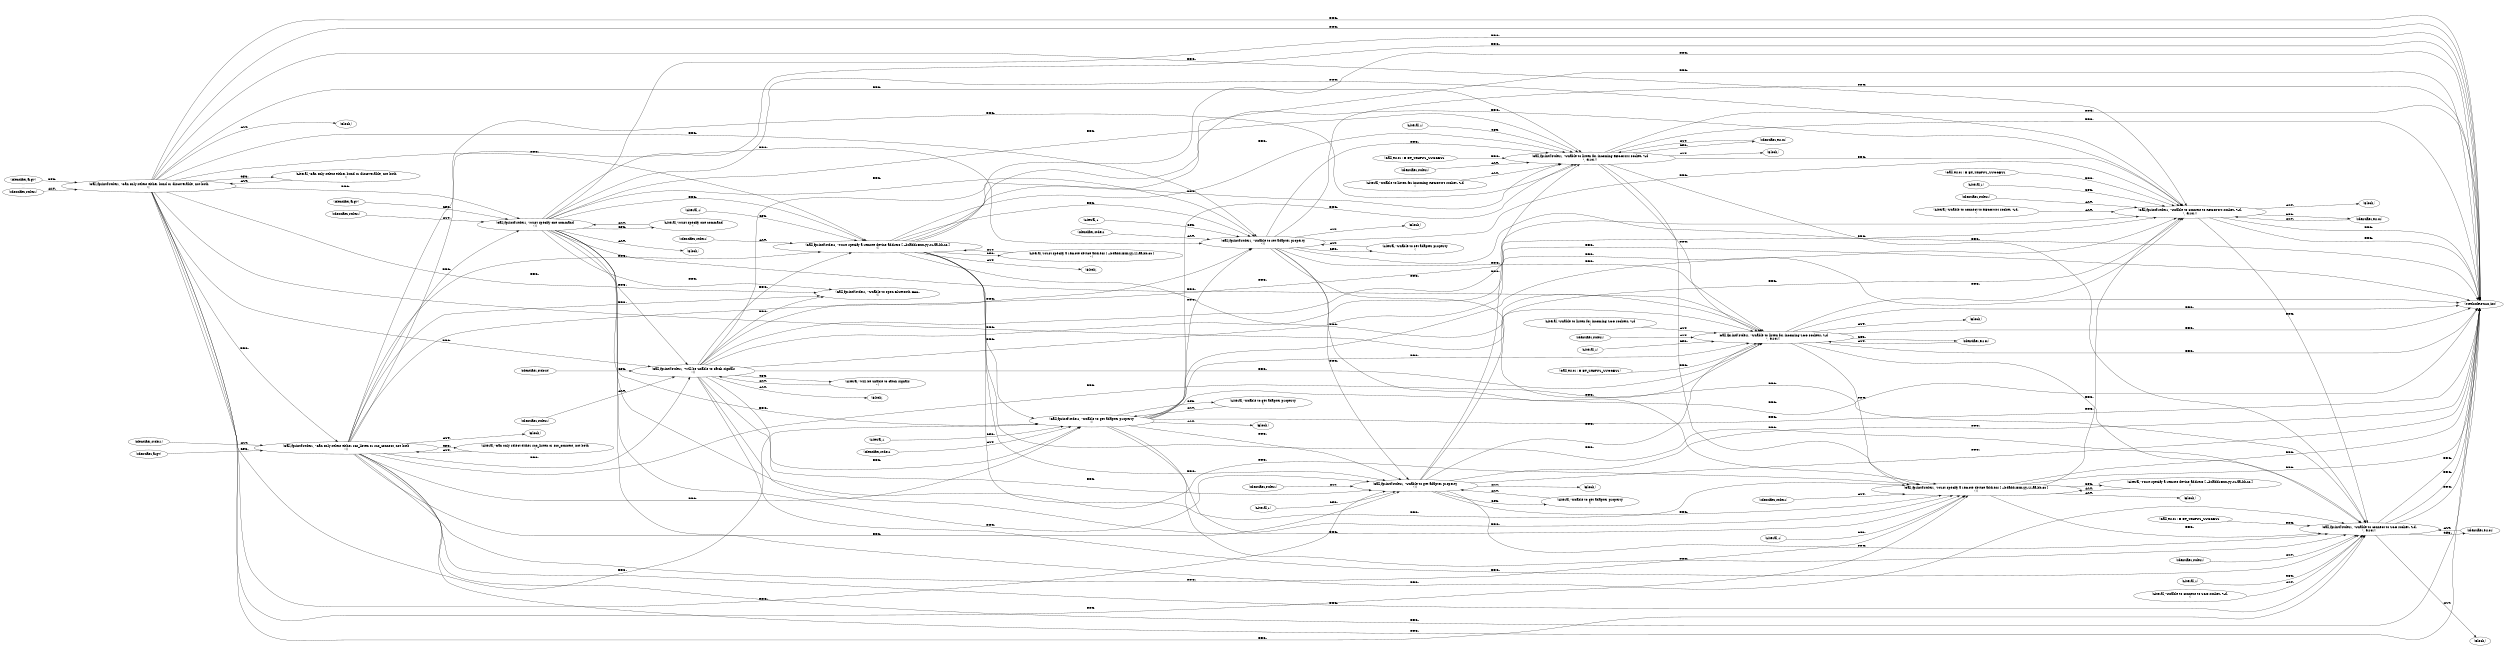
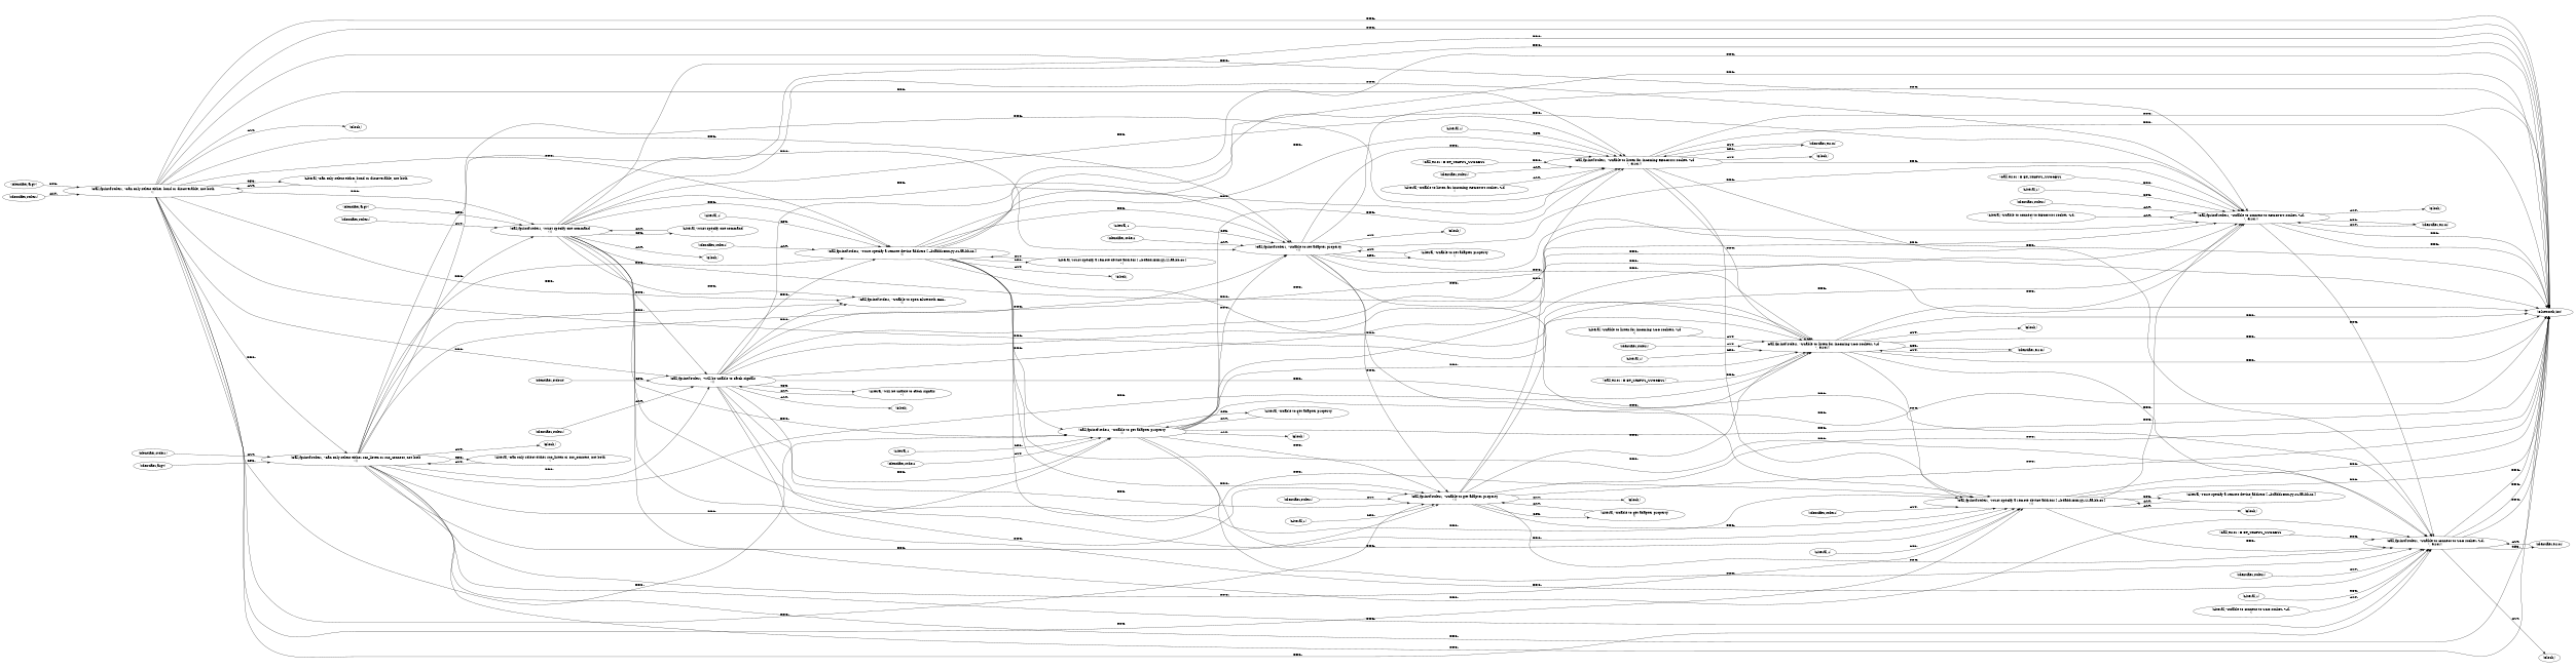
  digraph {
    rankdir=LR
    n1 [label="(Call,fprintf(stderr, \"Unable to set adapter property\n\"))"]
    n2 [label="(Call,fprintf(stderr, \"Unable to get adapter property\n\"))"]
    n3 [label="(Call,fprintf(stderr, \"Unable to listen for incoming RFCOMM socket: %d\n\", error))"]
    n4 [label="(Call,fprintf(stderr, \"Unable to listen for incoming SCO sockets: %d\n\", error))"]
    n5 [label="(Call,fprintf(stderr, \"Must specify a remote device address [ --bdaddr=xx:yy:zz:aa:bb:cc ]\n\"))"]
    n6 [label="(Call,fprintf(stderr, \"Unable to connect to RFCOMM socket: %d.\n\", error))"]
    n7 [label="(Call,fprintf(stderr, \"Unable to connect to SCO socket: %d.\n\", error))"]
    n8 [label="(Block,)"]
-   n9 [label="(MethodReturn,int)"]
+   n9 [label="(Bluetooth,int)"]
    n10 [label="(Literal,\"Unable to set adapter property\n\")"]
    n11 [label="(Call,fprintf(stderr, \"Will be unable to catch signals\n\"))"]
    n12 [label="(Call,fprintf(stderr, \"Must specify a remote device address [ --bdaddr=xx:yy:zz:aa:bb:cc ]\n\"))"]
    n13 [label="(Call,fprintf(stderr, \"Unable to get adapter property\n\"))"]
    n14 [label="(Block,)"]
    n15 [label="(Literal,\"Will be unable to catch signals\n\")"]
    n16 [label="(Call,fprintf(stderr, \"Unable to open Bluetooth HAL.\n\"))"]
    n17 [label="(Call,fprintf(stderr, \"Can only select either bond or discoverable, not both\n\"))"]
    n18 [label="(Call,fprintf(stderr, \"Can only select either sco_listen or sco_connect, not both\n\"))"]
    n19 [label="(Call,fprintf(stderr, \"Must specify one command\n\"))"]
    n20 [label="(Literal,\"Can only select either bond or discoverable, not both\n\")"]
    n21 [label="(Block,)"]
    n22 [label="(Block,)"]
    n23 [label="(Literal,\"Can only select either sco_listen or sco_connect, not both\n\")"]
    n24 [label="(Literal,\"Must specify one command\n\")"]
    n25 [label="(Block,)"]
    n26 [label="(Block,)"]
    n27 [label="(Literal,\"Must specify a remote device address [ --bdaddr=xx:yy:zz:aa:bb:cc ]\n\")"]
    n28 [label="(Block,)"]
    n29 [label="(Literal,\"Unable to get adapter property\n\")"]
    n30 [label="(Literal,\"Unable to get adapter property\n\")"]
    n31 [label="(Block,)"]
    n32 [label="(Identifier,error)"]
    n33 [label="(Block,)"]
    n34 [label="(Identifier,error)"]
    n35 [label="(Block,)"]
    n36 [label="(Literal,\"Must specify a remote device address [ --bdaddr=xx:yy:zz:aa:bb:cc ]\n\")"]
    n37 [label="(Block,)"]
    n38 [label="(Identifier,error)"]
    n39 [label="(Block,)"]
    n40 [label="(Block,)"]
    n41 [label="(Identifier,error)"]
    n42 [label="(Identifier,stderr)"]
    n43 [label="(Identifier,stderr)"]
    n44 [label="(Call,error != BT_STATUS_SUCCESS)"]
    n45 [label="(Literal,1)"]
    n46 [label="(Identifier,stderr)"]
    n47 [label="(Identifier,stderr)"]
    n48 [label="(Identifier,argv)"]
    n49 [label="(Identifier,stderr)"]
    n50 [label="(Identifier,stderr)"]
    n51 [label="(Identifier,stderr)"]
    n52 [label="(Identifier,argv)"]
    n53 [label="(Call,error != BT_STATUS_SUCCESS)"]
    n54 [label="(Call,error != BT_STATUS_SUCCESS)"]
    n55 [label="(Identifier,stderr)"]
    n56 [label="(Literal,\"Unable to listen for incoming RFCOMM socket: %d\n\")"]
    n57 [label="(Identifier,stderr)"]
    n58 [label="(Literal,1)"]
    n59 [label="(Literal,1)"]
    n60 [label="(Identifier,stderr)"]
    n61 [label="(Call,error != BT_STATUS_SUCCESS)"]
    n62 [label="(Literal,\"Unable to connect to SCO socket: %d.\n\")"]
    n63 [label="(Literal,\"Unable to listen for incoming SCO sockets: %d\n\")"]
    n64 [label="(Literal,1)"]
    n65 [label="(Literal,1)"]
    n66 [label="(Identifier,stdout)"]
    n67 [label="(Identifier,argv)"]
    n68 [label="(Literal,1)"]
    n69 [label="(Identifier,stderr)"]
    n70 [label="(Literal,1)"]
    n71 [label="(Literal,1)"]
    n72 [label="(Literal,1)"]
    n73 [label="(Identifier,stderr)"]
    n74 [label="(Identifier,stderr)"]
    n75 [label="(Literal,\"Unable to connect to RFCOMM socket: %d.\n\")"]
    n1 -> n2 [label="DDG: "]
    n1 -> n3 [label="DDG: "]
    n1 -> n4 [label="DDG: "]
    n1 -> n5 [label="DDG: "]
    n1 -> n6 [label="DDG: "]
    n1 -> n7 [label="DDG: "]
    n1 -> n8 [label="AST: "]
    n1 -> n9 [label="DDG: "]
    n1 -> n9 [label="DDG: "]
    n1 -> n10 [label="CFG: "]
    n2 -> n3 [label="DDG: "]
    n2 -> n4 [label="DDG: "]
    n2 -> n5 [label="DDG: "]
    n2 -> n6 [label="DDG: "]
    n2 -> n7 [label="DDG: "]
    n2 -> n9 [label="DDG: "]
    n2 -> n9 [label="DDG: "]
    n2 -> n30 [label="CFG: "]
    n2 -> n31 [label="AST: "]
    n3 -> n4 [label="DDG: "]
    n3 -> n5 [label="DDG: "]
    n3 -> n6 [label="DDG: "]
    n3 -> n7 [label="DDG: "]
    n3 -> n9 [label="DDG: "]
    n3 -> n9 [label="DDG: "]
    n3 -> n32 [label="CFG: "]
    n3 -> n33 [label="AST: "]
    n4 -> n5 [label="DDG: "]
    n4 -> n6 [label="DDG: "]
    n4 -> n7 [label="DDG: "]
    n4 -> n9 [label="DDG: "]
    n4 -> n9 [label="DDG: "]
    n4 -> n9 [label="DDG: "]
    n4 -> n34 [label="CFG: "]
    n4 -> n35 [label="AST: "]
    n5 -> n6 [label="DDG: "]
    n5 -> n7 [label="DDG: "]
    n5 -> n9 [label="DDG: "]
    n5 -> n9 [label="DDG: "]
    n5 -> n36 [label="CFG: "]
    n5 -> n37 [label="AST: "]
    n6 -> n7 [label="DDG: "]
    n6 -> n9 [label="DDG: "]
    n6 -> n9 [label="DDG: "]
    n6 -> n38 [label="CFG: "]
    n6 -> n39 [label="AST: "]
    n7 -> n9 [label="DDG: "]
    n7 -> n9 [label="DDG: "]
    n7 -> n9 [label="DDG: "]
    n7 -> n40 [label="AST: "]
    n7 -> n41 [label="CFG: "]
    n10 -> n1 [label="AST: "]
    n11 -> n1 [label="DDG: "]
    n11 -> n2 [label="DDG: "]
    n11 -> n3 [label="DDG: "]
    n11 -> n4 [label="DDG: "]
    n11 -> n5 [label="DDG: "]
    n11 -> n6 [label="DDG: "]
    n11 -> n7 [label="DDG: "]
    n11 -> n9 [label="DDG: "]
    n11 -> n9 [label="DDG: "]
    n11 -> n12 [label="DDG: "]
    n11 -> n13 [label="DDG: "]
    n11 -> n14 [label="AST: "]
    n11 -> n15 [label="CFG: "]
    n11 -> n16 [label="DDG: "]
    n12 -> n1 [label="DDG: "]
    n12 -> n2 [label="DDG: "]
    n12 -> n3 [label="DDG: "]
    n12 -> n4 [label="DDG: "]
    n12 -> n5 [label="DDG: "]
    n12 -> n6 [label="DDG: "]
    n12 -> n7 [label="DDG: "]
    n12 -> n9 [label="DDG: "]
    n12 -> n9 [label="DDG: "]
    n12 -> n13 [label="DDG: "]
    n12 -> n26 [label="AST: "]
    n12 -> n27 [label="CFG: "]
    n13 -> n1 [label="DDG: "]
    n13 -> n2 [label="DDG: "]
    n13 -> n3 [label="DDG: "]
    n13 -> n4 [label="DDG: "]
    n13 -> n5 [label="DDG: "]
    n13 -> n6 [label="DDG: "]
    n13 -> n7 [label="DDG: "]
    n13 -> n9 [label="DDG: "]
    n13 -> n9 [label="DDG: "]
    n13 -> n28 [label="AST: "]
    n13 -> n29 [label="CFG: "]
    n15 -> n11 [label="AST: "]
    n17 -> n1 [label="DDG: "]
    n17 -> n2 [label="DDG: "]
    n17 -> n3 [label="DDG: "]
    n17 -> n4 [label="DDG: "]
    n17 -> n5 [label="DDG: "]
    n17 -> n6 [label="DDG: "]
    n17 -> n7 [label="DDG: "]
    n17 -> n9 [label="DDG: "]
    n17 -> n9 [label="DDG: "]
    n17 -> n11 [label="DDG: "]
    n17 -> n12 [label="DDG: "]
    n17 -> n13 [label="DDG: "]
    n17 -> n16 [label="DDG: "]
    n17 -> n18 [label="DDG: "]
    n17 -> n19 [label="DDG: "]
    n17 -> n20 [label="CFG: "]
    n17 -> n21 [label="AST: "]
    n18 -> n1 [label="DDG: "]
    n18 -> n2 [label="DDG: "]
    n18 -> n3 [label="DDG: "]
    n18 -> n4 [label="DDG: "]
    n18 -> n5 [label="DDG: "]
    n18 -> n6 [label="DDG: "]
    n18 -> n7 [label="DDG: "]
    n18 -> n9 [label="DDG: "]
    n18 -> n9 [label="DDG: "]
    n18 -> n11 [label="DDG: "]
    n18 -> n12 [label="DDG: "]
    n18 -> n13 [label="DDG: "]
    n18 -> n16 [label="DDG: "]
    n18 -> n19 [label="DDG: "]
    n18 -> n22 [label="AST: "]
    n18 -> n23 [label="CFG: "]
    n19 -> n1 [label="DDG: "]
    n19 -> n2 [label="DDG: "]
    n19 -> n3 [label="DDG: "]
    n19 -> n4 [label="DDG: "]
    n19 -> n5 [label="DDG: "]
    n19 -> n6 [label="DDG: "]
    n19 -> n7 [label="DDG: "]
    n19 -> n9 [label="DDG: "]
    n19 -> n9 [label="DDG: "]
    n19 -> n11 [label="DDG: "]
    n19 -> n12 [label="DDG: "]
    n19 -> n13 [label="DDG: "]
    n19 -> n16 [label="DDG: "]
    n19 -> n24 [label="CFG: "]
    n19 -> n25 [label="AST: "]
    n20 -> n17 [label="AST: "]
    n23 -> n18 [label="AST: "]
    n24 -> n19 [label="AST: "]
    n27 -> n12 [label="AST: "]
    n29 -> n13 [label="AST: "]
    n30 -> n2 [label="AST: "]
    n32 -> n3 [label="AST: "]
    n34 -> n4 [label="AST: "]
    n36 -> n5 [label="AST: "]
    n38 -> n6 [label="AST: "]
    n41 -> n7 [label="AST: "]
    n42 -> n19 [label="AST: "]
    n43 -> n1 [label="AST: "]
    n44 -> n3 [label="DDG: "]
    n45 -> n1 [label="CFG: "]
    n46 -> n13 [label="AST: "]
    n47 -> n3 [label="AST: "]
    n48 -> n19 [label="CFG: "]
    n49 -> n11 [label="AST: "]
    n50 -> n5 [label="AST: "]
    n51 -> n2 [label="AST: "]
    n52 -> n17 [label="CFG: "]
    n53 -> n6 [label="DDG: "]
    n54 -> n7 [label="DDG: "]
    n55 -> n7 [label="AST: "]
    n56 -> n3 [label="AST: "]
    n57 -> n12 [label="AST: "]
    n58 -> n7 [label="CFG: "]
    n59 -> n4 [label="CFG: "]
    n60 -> n18 [label="AST: "]
    n61 -> n4 [label="DDG: "]
    n62 -> n7 [label="AST: "]
    n63 -> n4 [label="AST: "]
    n64 -> n13 [label="CFG: "]
    n65 -> n3 [label="CFG: "]
    n66 -> n11 [label="CFG: "]
    n67 -> n18 [label="CFG: "]
    n68 -> n2 [label="CFG: "]
    n69 -> n17 [label="AST: "]
    n70 -> n6 [label="CFG: "]
    n71 -> n12 [label="CFG: "]
    n72 -> n5 [label="CFG: "]
    n73 -> n4 [label="AST: "]
    n74 -> n6 [label="AST: "]
    n75 -> n6 [label="AST: "]
  }
